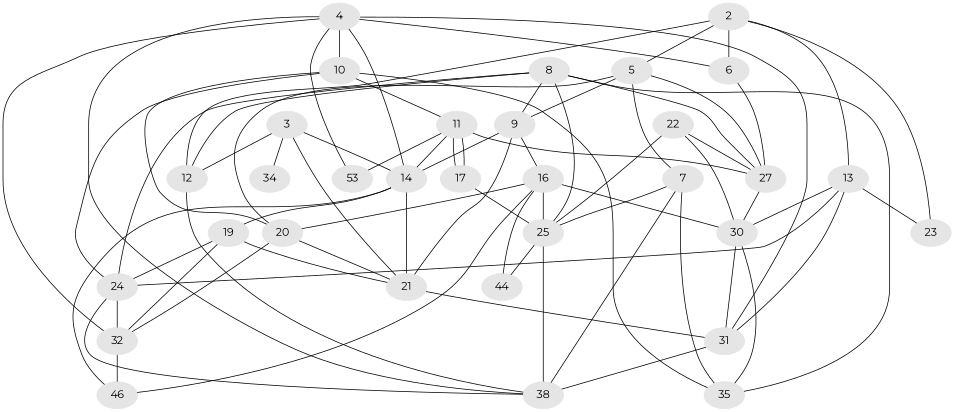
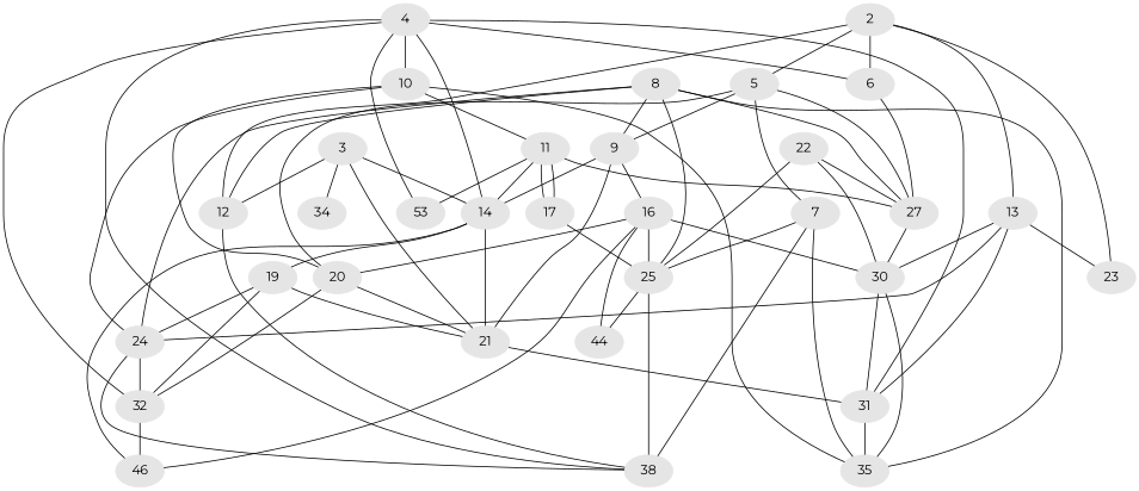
  graph {
    fontname=Montserrat
    node [color=gray90 fontname=Montserrat style=filled]
    edge [fontname=Montserrat]
    8 [super="+47"]
    12 [super="+51"]
    9 [super="+37"]
    27 [super="+28"]
    25 [super="+40"]
    35 [super="+48"]
    24 [super="+43"]
    38
    2 [super="+26"]
    5
    6
    13 [super="+50"]
    23
    7 [super="+49"]
    20
    31 [super="+42"]
    30 [super="+36"]
    3 [super="+18"]
    34
    14 [super="+15"]
    21 [super="+41"]
    19
    46
    4 [super="+33"]
    10 [super="+39"]
    32 [super="+45"]
    53
    11 [super="+29"]
    16 [super="+52"]
    44
    17
    22
    8 -- 12
    8 -- 9
    8 -- 27
    8 -- 25
    8 -- 35
    8 -- 24
    12 -- 38
    9 -- 14
    9 -- 21
    9 -- 16
    27 -- 30
    25 -- 38
    25 -- 44
    24 -- 38
    24 -- 32
    2 -- 12
    2 -- 5
    2 -- 6
    2 -- 13
    2 -- 23
    5 -- 9
    5 -- 27
    5 -- 7
    5 -- 20
    6 -- 27
    13 -- 24
    13 -- 23
    13 -- 31
    13 -- 30
    7 -- 25
    7 -- 35
    7 -- 38
    20 -- 21
    20 -- 32
-   31 -- 38 [weight=2]
+   31 -- 35 [weight=2]
    30 -- 35 [weight=2]
    30 -- 31
    3 -- 12 [weight=2]
    3 -- 34
    3 -- 14
    3 -- 21
    14 -- 21 [weight=2]
    14 -- 19
    14 -- 46
    21 -- 31 [weight=2]
    19 -- 24
    19 -- 21
    19 -- 32
    4 -- 38
    4 -- 6
    4 -- 31
    4 -- 14
    4 -- 10
    4 -- 32
    4 -- 53
    10 -- 35
    10 -- 24
    10 -- 20
    10 -- 11
    32 -- 46
    11 -- 27
    11 -- 14
    11 -- 53
    11 -- 17
    11 -- 17
    16 -- 25
    16 -- 20
    16 -- 30
    16 -- 46
    16 -- 44
    17 -- 25
    22 -- 27
    22 -- 25
    22 -- 30
  }
